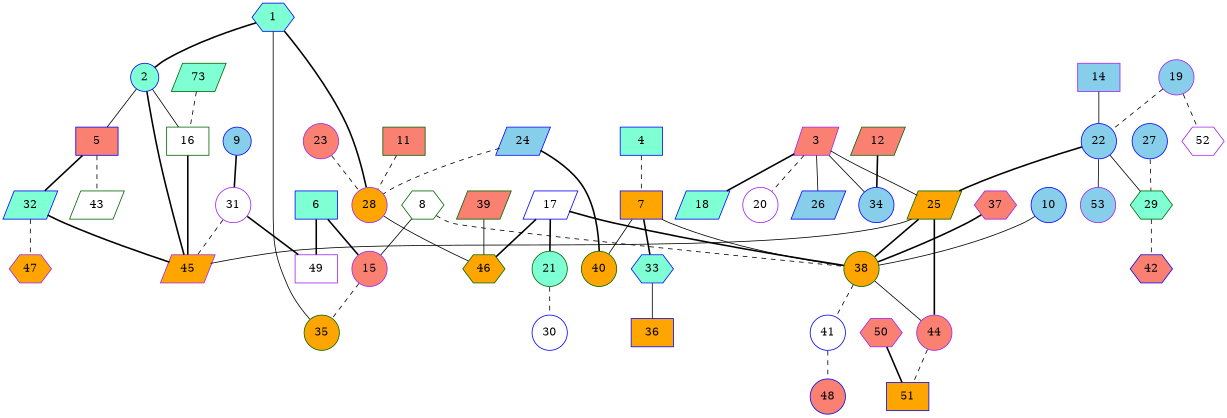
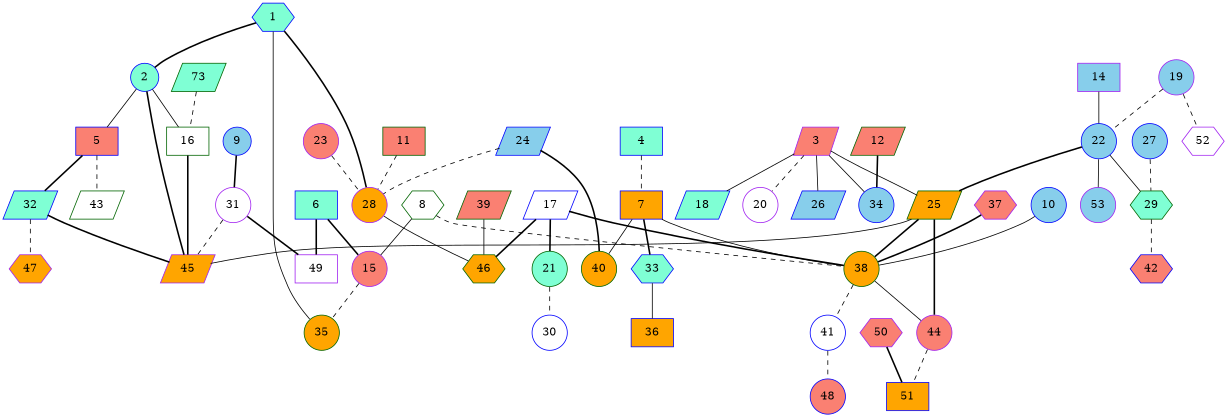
  graph {
    node [color=blue fillcolor=salmon shape=circle style=filled]
    edge [style=bold weight=1.0]
    1 [fillcolor=aquamarine shape=hexagon]
    2 [fillcolor=aquamarine]
    28 [color=purple fillcolor=orange]
    35 [color=darkgreen fillcolor=orange]
    5 [shape=box]
    16 [color=darkgreen fillcolor=white shape=box]
    45 [color=purple fillcolor=orange shape=parallelogram]
    46 [color=darkgreen fillcolor=orange shape=hexagon]
    32 [fillcolor=aquamarine shape=parallelogram]
    43 [color=darkgreen fillcolor=white shape=parallelogram]
    3 [color=purple shape=parallelogram]
    18 [fillcolor=aquamarine shape=parallelogram]
    20 [color=purple fillcolor=white]
    25 [color=darkgreen fillcolor=orange shape=parallelogram]
    26 [fillcolor=skyblue shape=parallelogram]
    34 [fillcolor=skyblue]
    38 [color=darkgreen fillcolor=orange]
    44 [color=purple]
    4 [fillcolor=aquamarine shape=box]
    7 [fillcolor=orange shape=box]
    33 [fillcolor=aquamarine shape=hexagon]
    40 [color=darkgreen fillcolor=orange]
    47 [color=purple fillcolor=orange shape=hexagon]
    6 [fillcolor=aquamarine shape=box]
    15 [color=purple]
    49 [color=purple fillcolor=white shape=box]
    36 [fillcolor=orange shape=box]
    41 [fillcolor=white]
    8 [color=darkgreen fillcolor=white shape=hexagon]
    9 [fillcolor=skyblue]
    31 [color=purple fillcolor=white]
    10 [fillcolor=skyblue]
    11 [color=darkgreen shape=box]
    12 [color=darkgreen shape=parallelogram]
    n35 [color=darkgreen fillcolor=aquamarine label=73 shape=parallelogram]
    14 [color=purple fillcolor=skyblue shape=box]
    22 [fillcolor=skyblue]
    29 [color=darkgreen fillcolor=aquamarine shape=hexagon]
    53 [color=purple fillcolor=skyblue]
    17 [fillcolor=white shape=parallelogram]
    21 [color=darkgreen fillcolor=aquamarine]
    30 [fillcolor=white]
    19 [color=purple fillcolor=skyblue]
    52 [color=purple fillcolor=white shape=hexagon]
    42 [shape=hexagon]
    23 [color=purple]
    24 [fillcolor=skyblue shape=parallelogram]
    51 [fillcolor=orange shape=box]
    27 [fillcolor=skyblue]
    37 [color=purple shape=hexagon]
    48
    39 [color=darkgreen shape=parallelogram]
    50 [color=purple shape=hexagon]
    1 -- 2
    1 -- 28
    1 -- 35 [style=solid]
    2 -- 5 [style=solid]
    2 -- 16 [style=solid]
    2 -- 45
    28 -- 46 [style=solid]
    5 -- 32
    5 -- 43 [style=dashed]
    16 -- 45
    32 -- 45
    32 -- 47 [style=dashed]
-   3 -- 18
+   3 -- 18 [style=solid]
    3 -- 20 [style=dashed]
    3 -- 25 [style=solid]
    3 -- 26 [style=solid]
    3 -- 34 [style=solid]
    25 -- 45 [style=solid]
    25 -- 38
    25 -- 44
    38 -- 44 [style=solid]
    38 -- 41 [style=dashed]
    44 -- 51 [style=dashed]
    4 -- 7 [style=dashed]
    7 -- 38 [style=solid]
    7 -- 33
    7 -- 40 [style=solid]
    33 -- 36 [style=solid]
    6 -- 15
    6 -- 49
    15 -- 35 [style=dashed]
    41 -- 48 [style=dashed]
    8 -- 38 [style=dashed]
    8 -- 15 [style=solid]
    9 -- 31
    31 -- 45 [style=dashed]
    31 -- 49
    10 -- 38 [style=solid]
    11 -- 28 [style=dashed]
    12 -- 34
    n35 -- 16 [style=dashed]
    14 -- 22 [style=solid]
    22 -- 25
    22 -- 29 [style=solid]
    22 -- 53 [style=solid]
    29 -- 42 [style=dashed]
    17 -- 46
    17 -- 38
    17 -- 21
    21 -- 30 [style=dashed]
    19 -- 22 [style=dashed]
    19 -- 52 [style=dashed]
    23 -- 28 [style=dashed]
    24 -- 28 [style=dashed]
    24 -- 40
    27 -- 29 [style=dashed]
    37 -- 38
    39 -- 46 [style=solid]
    50 -- 51
  }
